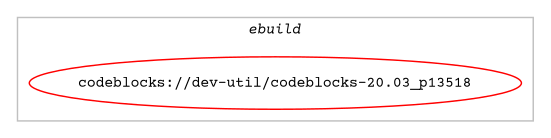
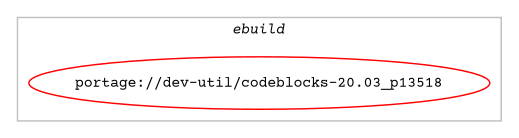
  digraph {
    compound=true
    concentrate=true
    fontname="Courier Prime"
    fontsize=10
    newrank=true
    rankdir=TB
    ranksep=1.5
-   n1 [color=red fontname="Courier Prime" fontsize=10 label="codeblocks://dev-util/codeblocks-20.03_p13518" width=4]
+   n1 [color=red fontname="Courier Prime" fontsize=10 label="portage://dev-util/codeblocks-20.03_p13518" width=4]
    subgraph cluster_1 {
      color=gray
      label=<<i>ebuild</i>>
      n1
    }
    subgraph cluster_2 {
      color=gray
      label=<<i>dependencies</i>>
      subgraph cluster_3 {
        color=gray
        fillcolor="#eeeeee"
        label=<<i>compile</i>>
        style=filled
      }
      subgraph cluster_4 {
        color=gray
        fillcolor="#eeeeee"
        label=<<i>compile and run</i>>
        style=filled
      }
      subgraph cluster_5 {
        color=gray
        fillcolor="#eeeeee"
        label=<<i>run</i>>
        style=filled
      }
    }
    subgraph cluster_6 {
      color=gray
      label=<<i>candidates</i>>
      rank=same
    }
  }
